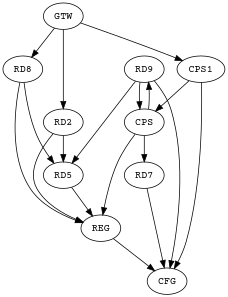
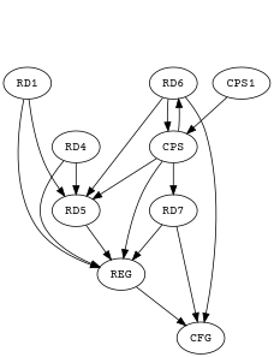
  strict digraph {
    fontname="Courier Prime"
    node [fontname="Courier Prime"]
    edge [fontname="Courier Prime"]
-   n1 [label=RD8]
+   n1 [label=RD1]
    n2 [label=RD5]
    n3 [label=REG]
    n4 [label=CFG]
-   n5 [label=RD2]
+   n5 [label=RD4]
    n6 [label=CPS]
-   n7 [label=RD9]
+   n7 [label=RD6]
    n8 [label=RD7]
    n9 [label=CPS1]
-   n10 [label=GTW]
    n1 -> n2
    n1 -> n3
    n2 -> n3
    n3 -> n4
    n5 -> n2
    n5 -> n3
+   n6 -> n2
    n6 -> n3
    n6 -> n7
    n6 -> n8
    n7 -> n2
    n7 -> n4
    n7 -> n6
+   n8 -> n3
    n8 -> n4
-   n9 -> n4
    n9 -> n6
-   n10 -> n1
-   n10 -> n5
-   n10 -> n9
  }
